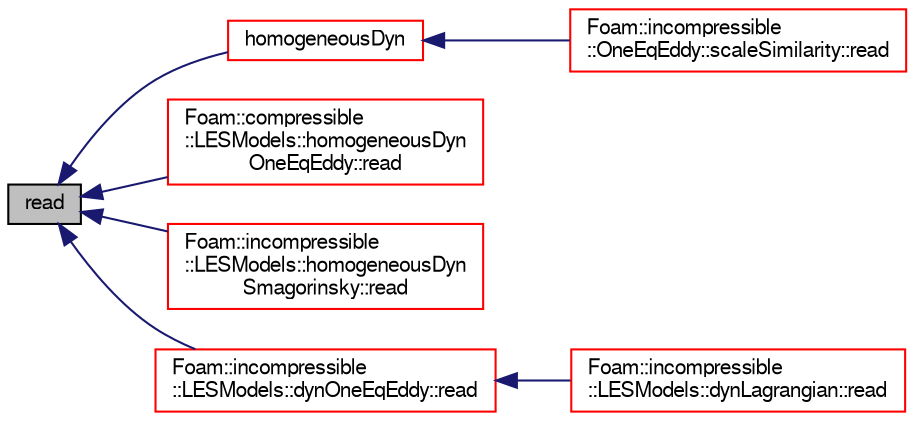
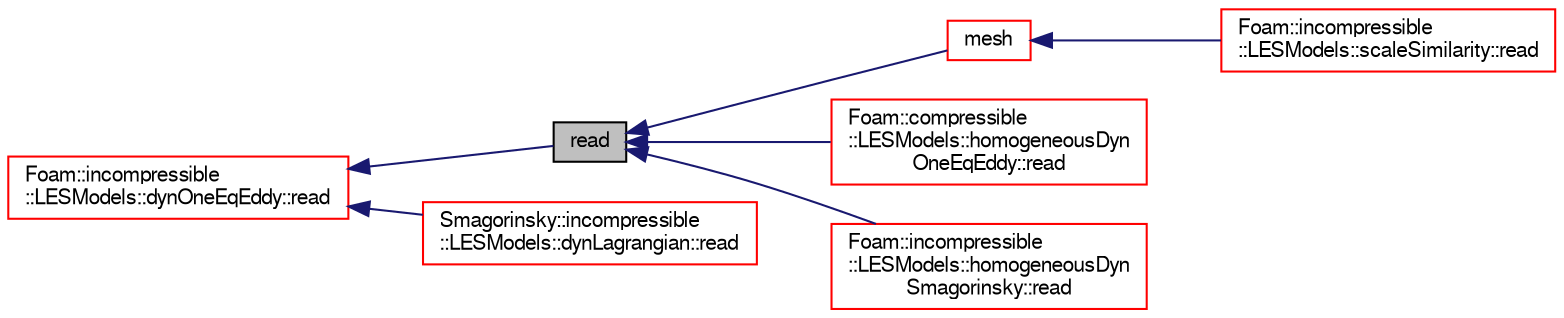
  digraph {
    rankdir=LR
    node [color=red fontname=FreeSans fontsize=10 shape=record]
    edge [color=midnightblue dir=back fontname=FreeSans fontsize=10 labelfontname=FreeSans labelfontsize=10 style=solid]
    n1 [color=black fillcolor=grey75 fontcolor=black height=0.2 label=read style=filled width=0.4]
-   n2 [height=0.2 label=homogeneousDyn width=0.4]
+   n2 [height=0.2 label=mesh width=0.4]
    n3 [height=0.2 label="Foam::compressible\l::LESModels::homogeneousDyn\lOneEqEddy::read" width=0.4]
    n4 [height=0.2 label="Foam::incompressible\l::LESModels::homogeneousDyn\lSmagorinsky::read" width=0.4]
    n5 [height=0.2 label="Foam::incompressible\l::LESModels::dynOneEqEddy::read" width=0.4]
-   n6 [height=0.2 label="Foam::incompressible\l::OneEqEddy::scaleSimilarity::read" width=0.4]
-   n7 [height=0.2 label="Foam::incompressible\l::LESModels::dynLagrangian::read" width=0.4]
+   n6 [height=0.2 label="Foam::incompressible\l::LESModels::scaleSimilarity::read" width=0.4]
+   n7 [height=0.2 label="Smagorinsky::incompressible\l::LESModels::dynLagrangian::read" width=0.4]
    n1 -> n2
    n1 -> n3
    n1 -> n4
-   n1 -> n5
+   n5 -> n1
    n2 -> n6
    n5 -> n7
  }
